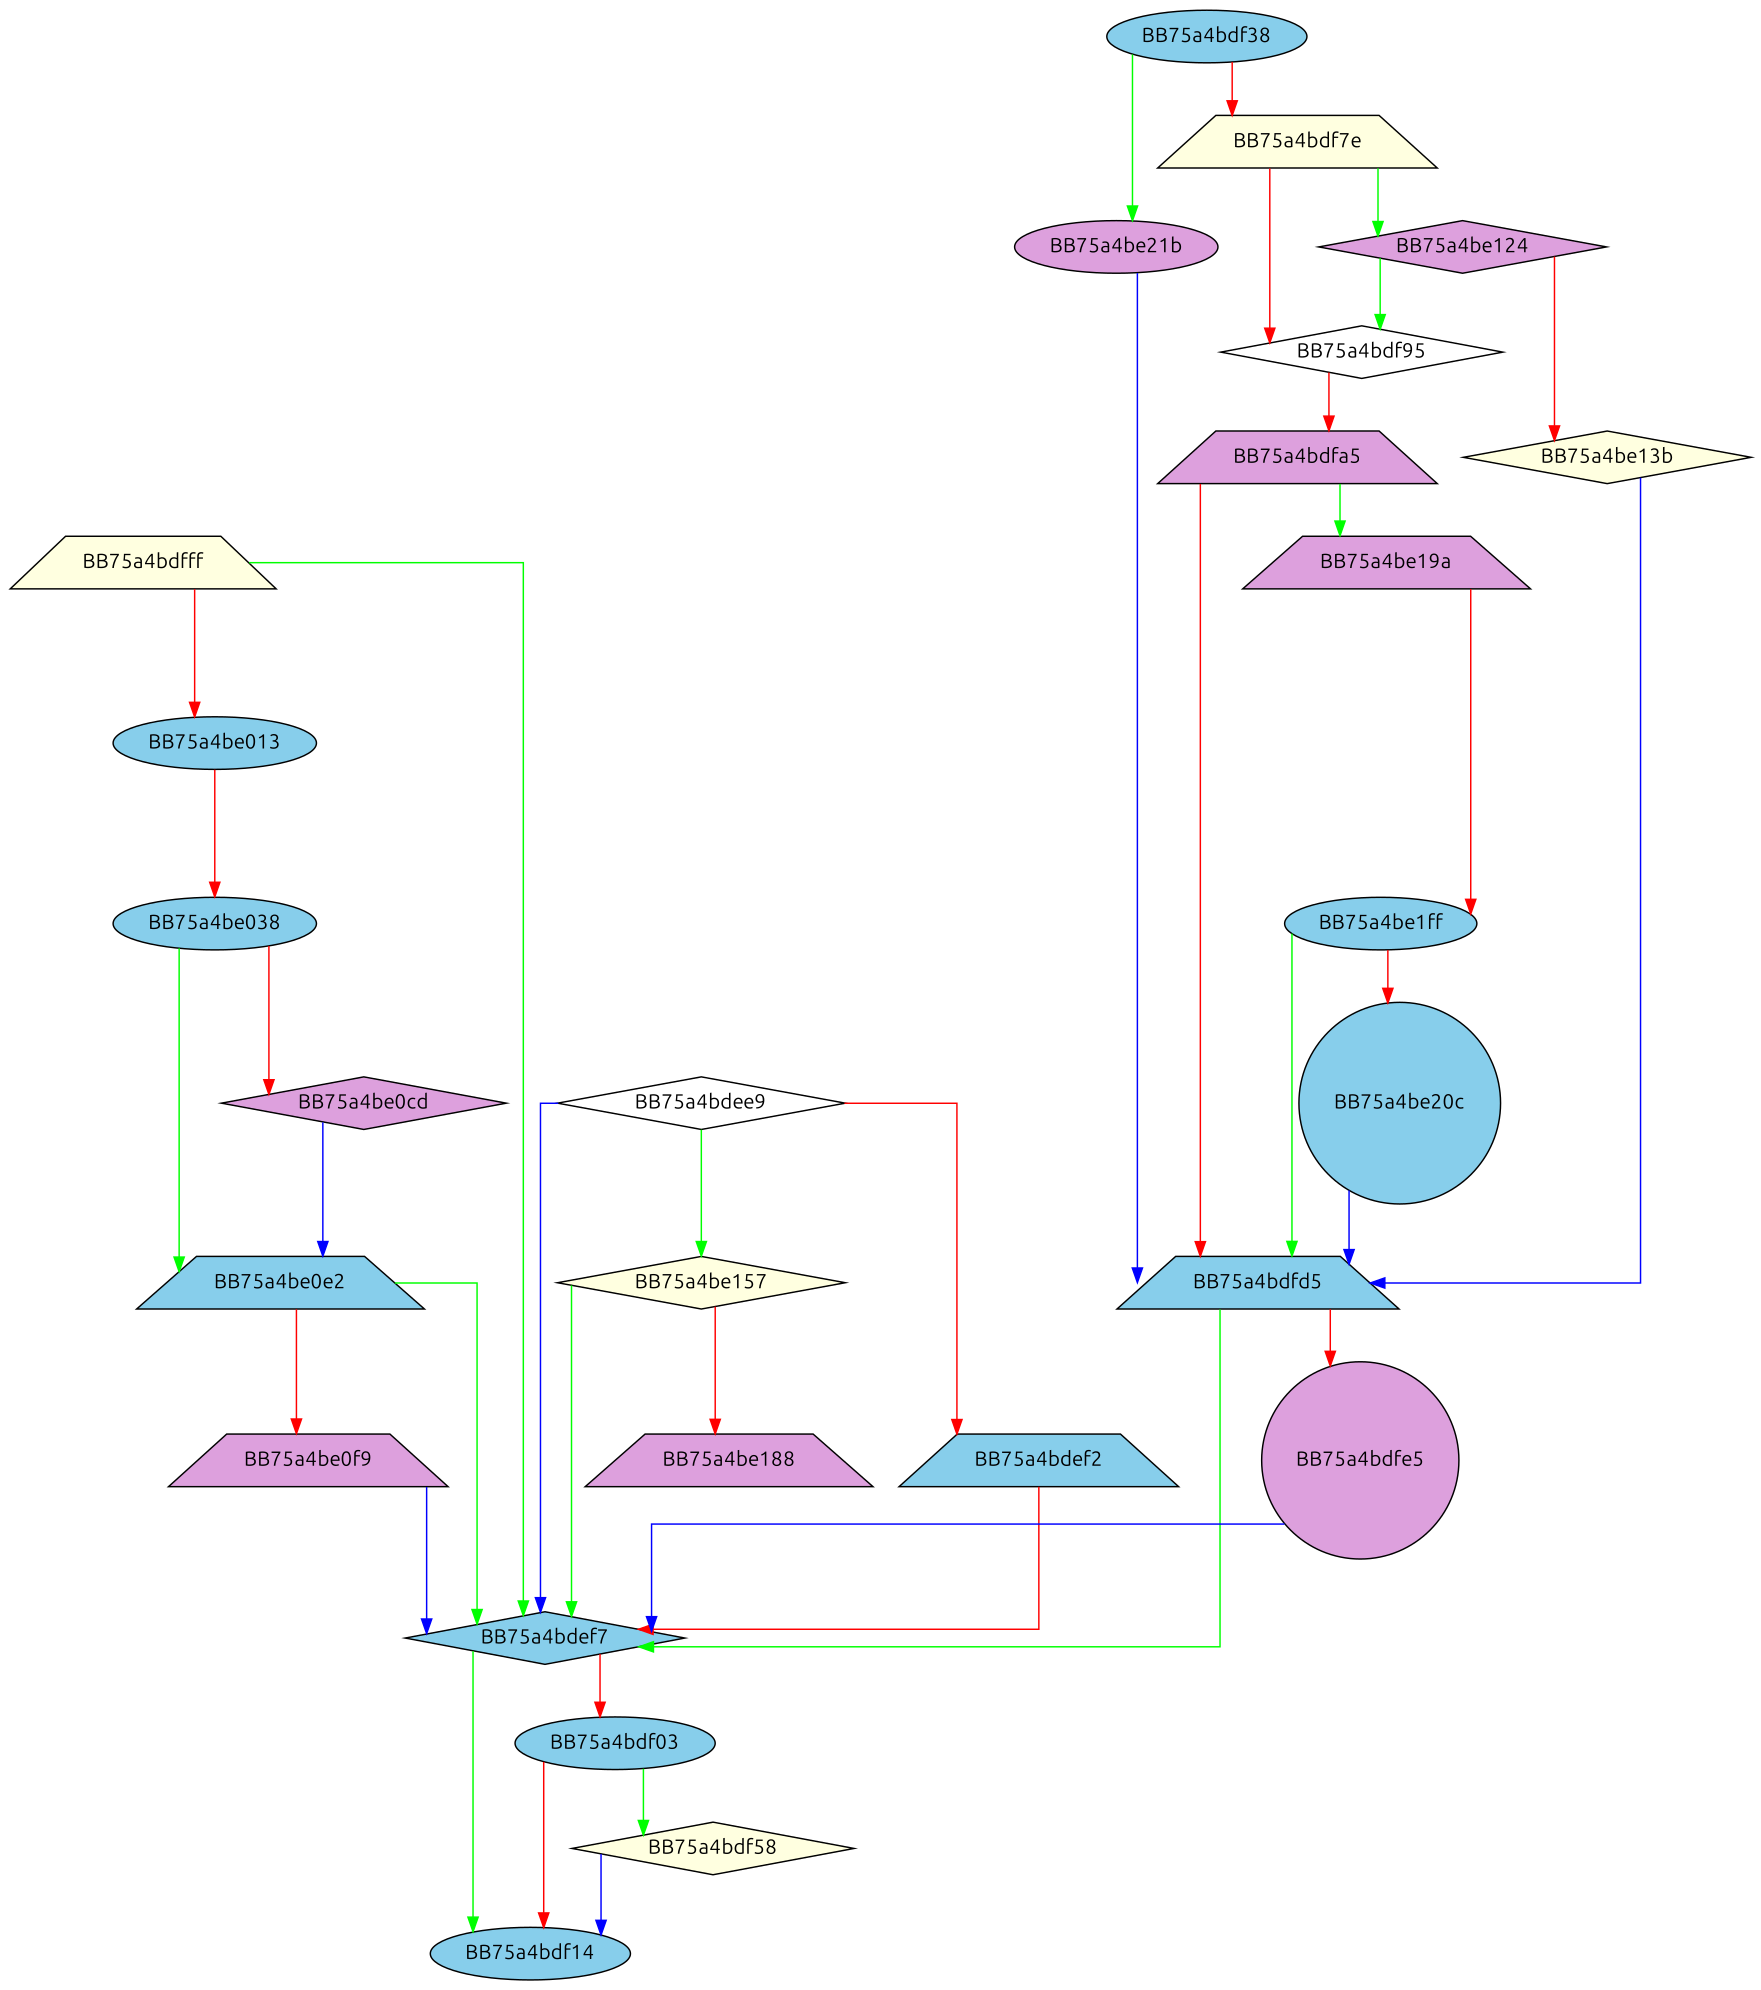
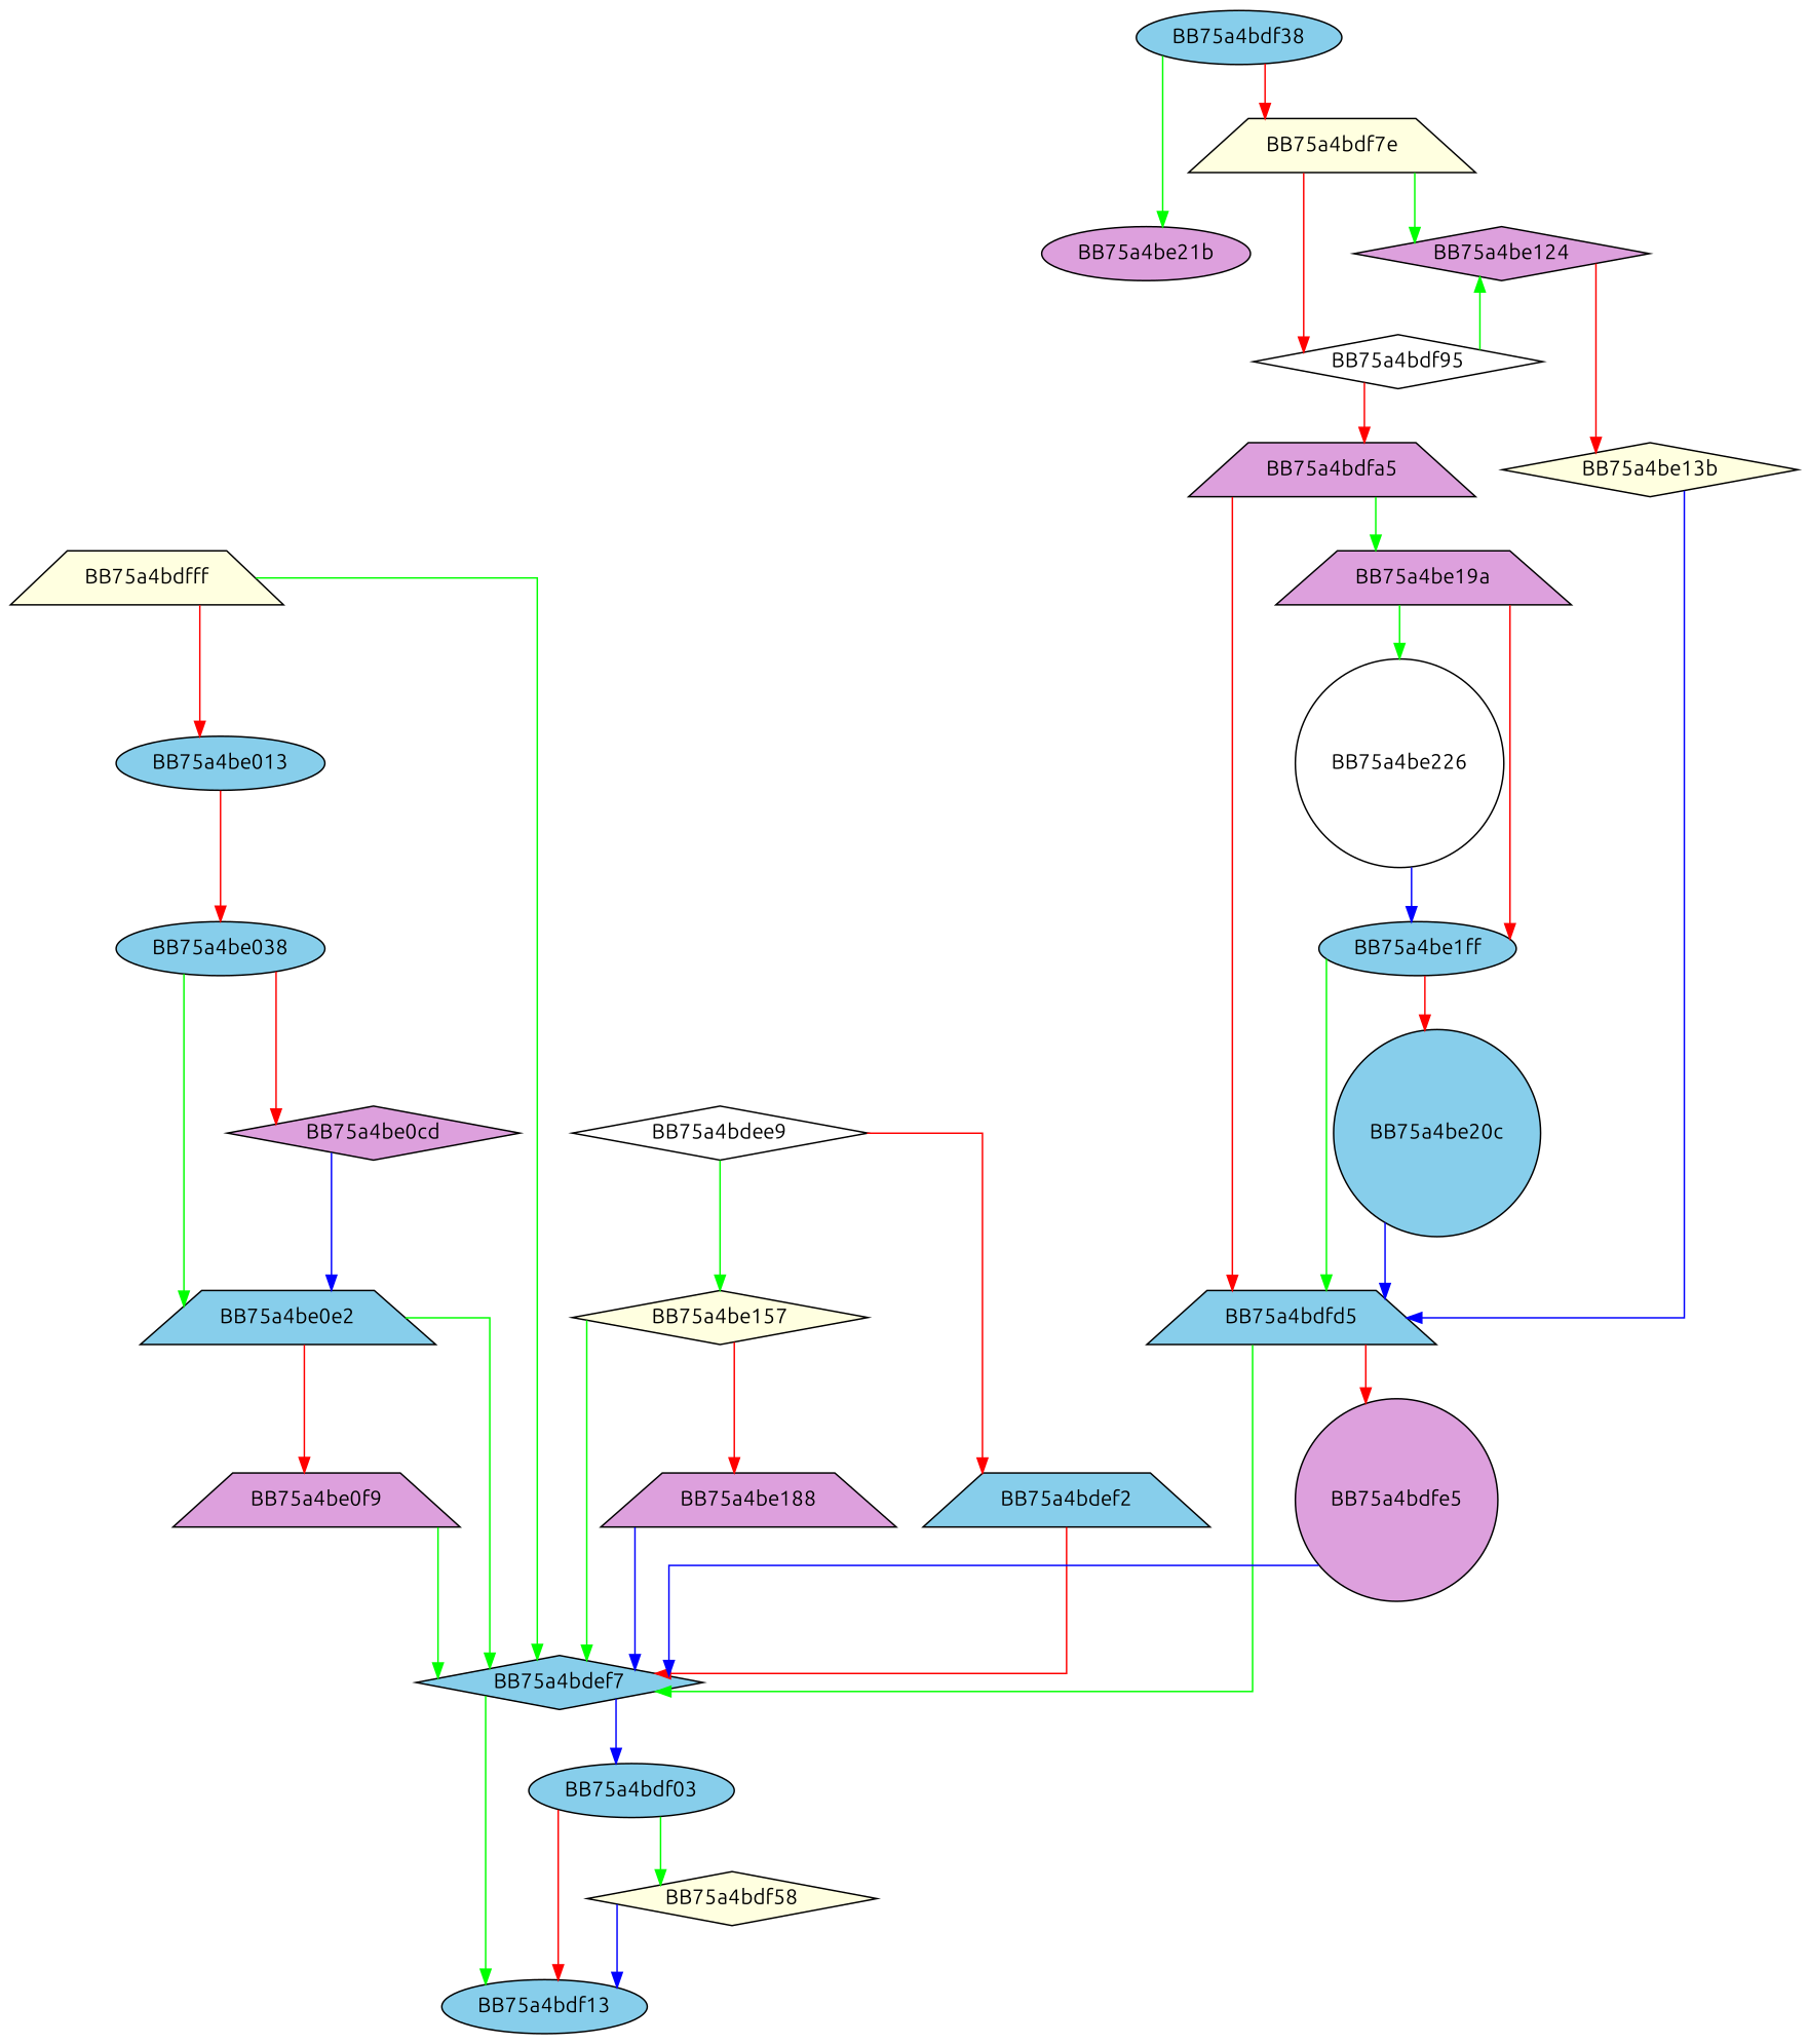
  digraph {
    fontname=Ubuntu
    splines=ortho
    node [fillcolor=skyblue fontname=Ubuntu shape=trapezium style=filled]
    edge [color=red fontname=Ubuntu]
    BB75a4bdfff [fillcolor=lightyellow]
    BB75a4bdef7 [shape=diamond]
    BB75a4be013 [shape=ellipse]
    BB75a4bdee9 [fillcolor=white shape=diamond]
    BB75a4be157 [fillcolor=lightyellow shape=diamond]
    BB75a4bdef2
-   BB75a4bdf13 [shape=ellipse label=BB75a4bdf14]
+   BB75a4bdf13 [shape=ellipse]
    BB75a4bdf03 [shape=ellipse]
    BB75a4be038 [shape=ellipse]
    BB75a4be188 [fillcolor=plum]
    BB75a4bdf38 [shape=ellipse]
    BB75a4be21b [fillcolor=plum shape=ellipse]
    BB75a4bdf7e [fillcolor=lightyellow]
    BB75a4bdfd5
    BB75a4be124 [fillcolor=plum shape=diamond]
    BB75a4bdf95 [fillcolor=white shape=diamond]
    n17 [fillcolor=lightyellow label=BB75a4bdf58 shape=diamond]
    BB75a4bdfe5 [fillcolor=plum shape=circle]
    BB75a4be13b [fillcolor=lightyellow shape=diamond]
    BB75a4bdfa5 [fillcolor=plum]
    BB75a4be19a [fillcolor=plum]
+   BB75a4be226 [fillcolor=white shape=circle]
    BB75a4be1ff [shape=ellipse]
    BB75a4be20c [shape=circle]
    BB75a4be0e2
    BB75a4be0cd [fillcolor=plum shape=diamond]
    BB75a4be0f9 [fillcolor=plum]
    BB75a4bdfff -> BB75a4bdef7 [color=green]
    BB75a4bdfff -> BB75a4be013
    BB75a4bdef7 -> BB75a4bdf13 [color=green]
-   BB75a4bdef7 -> BB75a4bdf03
+   BB75a4bdef7 -> BB75a4bdf03 [color=blue]
    BB75a4be013 -> BB75a4be038
    BB75a4bdee9 -> BB75a4be157 [color=green]
    BB75a4bdee9 -> BB75a4bdef2
    BB75a4be157 -> BB75a4bdef7 [color=green]
    BB75a4be157 -> BB75a4be188
    BB75a4bdef2 -> BB75a4bdef7
    BB75a4bdf03 -> BB75a4bdf13
    BB75a4bdf03 -> n17 [color=green]
    BB75a4be038 -> BB75a4be0e2 [color=green]
    BB75a4be038 -> BB75a4be0cd
-   BB75a4bdee9 -> BB75a4bdef7 [color=blue]
+   BB75a4be188 -> BB75a4bdef7 [color=blue]
    BB75a4bdf38 -> BB75a4be21b [color=green]
    BB75a4bdf38 -> BB75a4bdf7e
-   BB75a4be21b -> BB75a4bdfd5 [color=blue]
    BB75a4bdf7e -> BB75a4be124 [color=green]
    BB75a4bdf7e -> BB75a4bdf95
    BB75a4bdfd5 -> BB75a4bdef7 [color=green]
    BB75a4bdfd5 -> BB75a4bdfe5
    BB75a4be124 -> BB75a4be13b
-   BB75a4be124 -> BB75a4bdf95 [color=green]
+   BB75a4bdf95 -> BB75a4be124 [color=green]
    BB75a4bdf95 -> BB75a4bdfa5
    n17 -> BB75a4bdf13 [color=blue]
    BB75a4bdfe5 -> BB75a4bdef7 [color=blue]
    BB75a4be13b -> BB75a4bdfd5 [color=blue]
    BB75a4bdfa5 -> BB75a4bdfd5
    BB75a4bdfa5 -> BB75a4be19a [color=green]
+   BB75a4be19a -> BB75a4be226 [color=green]
    BB75a4be19a -> BB75a4be1ff
+   BB75a4be226 -> BB75a4be1ff [color=blue]
    BB75a4be1ff -> BB75a4bdfd5 [color=green]
    BB75a4be1ff -> BB75a4be20c
    BB75a4be20c -> BB75a4bdfd5 [color=blue]
    BB75a4be0e2 -> BB75a4bdef7 [color=green]
    BB75a4be0e2 -> BB75a4be0f9
    BB75a4be0cd -> BB75a4be0e2 [color=blue]
-   BB75a4be0f9 -> BB75a4bdef7 [color=blue]
+   BB75a4be0f9 -> BB75a4bdef7 [color=green]
  }
